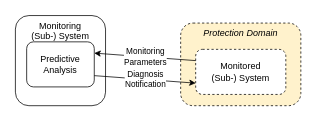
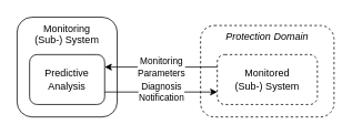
  <mxCell id="0" />
  <mxCell id="1" parent="0" />
- <mxCell id="2" value="&lt;i&gt;Protection Domain&lt;/i&gt;" style="rounded=1;whiteSpace=wrap;html=1;dashed=1;verticalAlign=top;fillColor=#fff2cc;" parent="1" vertex="1"><mxGeometry x="240" y="30" width="160" height="110" as="geometry" /></mxCell>
+ <mxCell id="2" value="&lt;i&gt;Protection Domain&lt;/i&gt;" style="rounded=1;whiteSpace=wrap;html=1;dashed=1;verticalAlign=top;" parent="1" vertex="1"><mxGeometry x="240" y="30" width="160" height="110" as="geometry" /></mxCell>
  <mxCell id="3" value="Monitoring&lt;br&gt;(Sub-) System" style="rounded=1;whiteSpace=wrap;html=1;verticalAlign=top;" parent="1" vertex="1"><mxGeometry x="20" y="20" width="120" height="120" as="geometry" /></mxCell>
  <mxCell id="4" value="Monitored&lt;br&gt;(Sub-) System" style="rounded=1;whiteSpace=wrap;html=1;dashed=1;" parent="1" vertex="1"><mxGeometry x="260" y="65" width="120" height="60" as="geometry" /></mxCell>
  <mxCell id="5" value="Monitoring&lt;br&gt;Parameters" style="endArrow=none;startArrow=classic;html=1;exitX=1;exitY=0.25;exitDx=0;exitDy=0;endFill=0;entryX=0;entryY=0.25;entryDx=0;entryDy=0;" parent="1" source="6" target="4" edge="1"><mxGeometry width="50" height="50" relative="1" as="geometry"><mxPoint x="120" y="170" as="sourcePoint" /><mxPoint x="240" y="45" as="targetPoint" /></mxGeometry></mxCell>
- <mxCell id="6" value="Predictive&lt;br&gt;Analysis" style="rounded=1;whiteSpace=wrap;html=1;" parent="1" vertex="1"><mxGeometry x="35" y="55" width="90" height="60" as="geometry" /></mxCell>
+ <mxCell id="6" value="Predictive&lt;br&gt;Analysis" style="rounded=1;whiteSpace=wrap;html=1;" parent="1" vertex="1"><mxGeometry x="35" y="65" width="90" height="60" as="geometry" /></mxCell>
  <mxCell id="7" value="Diagnosis&lt;br&gt;Notification" style="endArrow=classic;html=1;exitX=1;exitY=0.75;exitDx=0;exitDy=0;entryX=0;entryY=0.75;entryDx=0;entryDy=0;" parent="1" source="6" edge="1" target="4"><mxGeometry width="50" height="50" relative="1" as="geometry"><mxPoint x="125" y="105" as="sourcePoint" /><mxPoint x="240" y="90" as="targetPoint" /></mxGeometry></mxCell>
